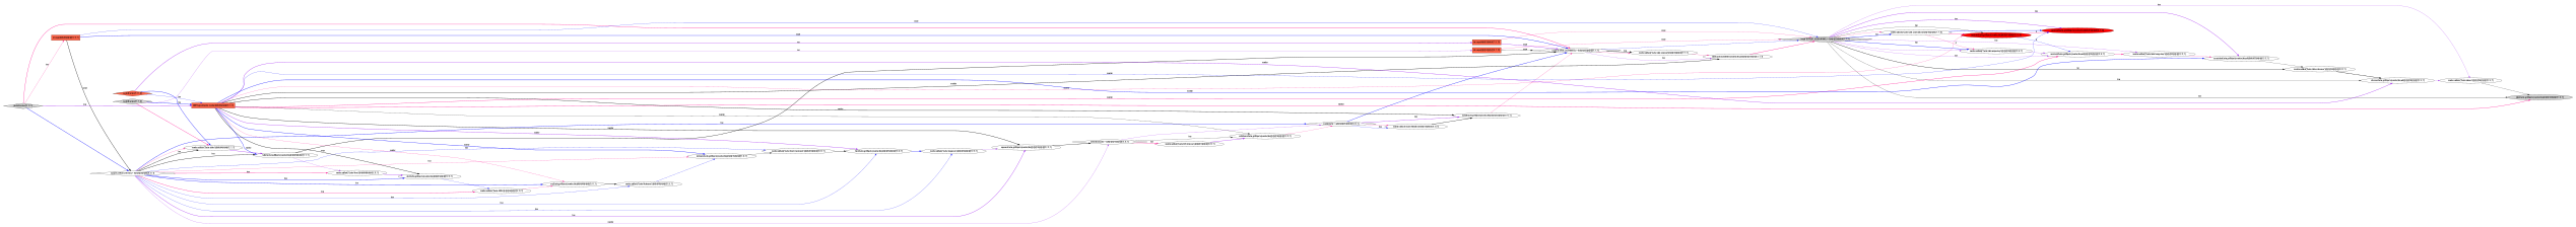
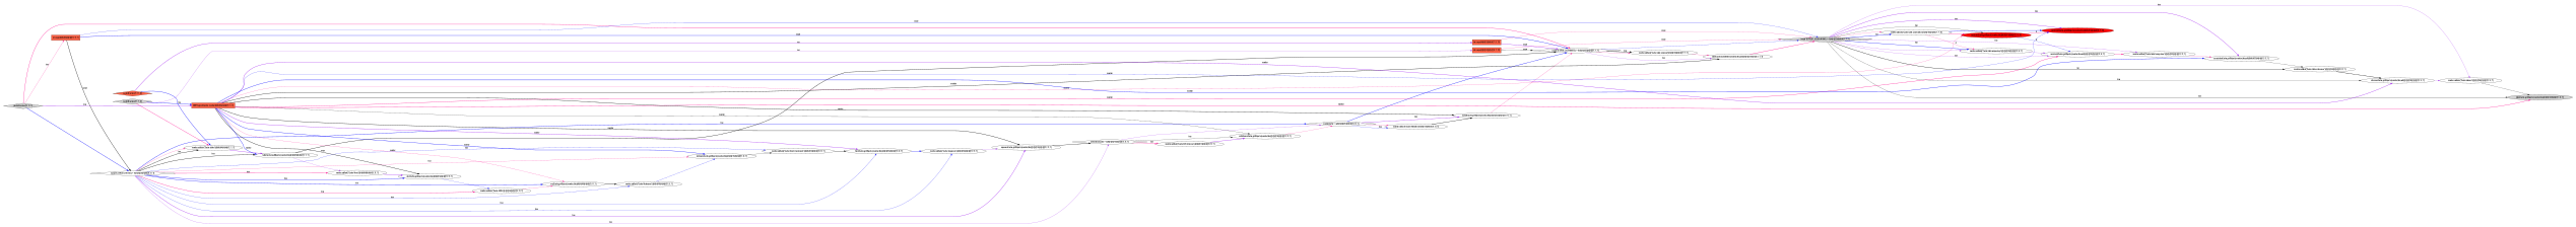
  digraph {
    fontname=Oswald
    rankdir=LR
    node [fillcolor=white fontname=Oswald shape=ellipse style=filled]
    edge [color=deeppink fontname=Oswald style=bold]
    n1 [fillcolor=red label="constraintCache.getObjects(monitor,this)@@@11@@@['1', '0', '0']"]
    n2 [fillcolor=red label="constraintCache.getAllObjects(monitor,this)@@@11@@@['0', '1', '0']"]
    n3 [label="constraintCache.getObjects(monitor,this,null)@@@31@@@['0', '0', '1']"]
    n4 [label="monitor.subTask(\"Cache table foreign keys\")@@@32@@@['0', '0', '1']"]
    n5 [label="monitor.subTask(\"Cache Sequences\")@@@14@@@['0', '0', '1']"]
    n6 [label="sequenceCache.getObjects(monitor,this)@@@15@@@['0', '0', '1']"]
    n7 [label="xmlSchemaCache != null@@@16@@@['0', '0', '1']" shape=diamond]
    n8 [label="tableCache.loadChildren(monitor,this,null)@@@27@@@['1', '1', '1']"]
    n9 [fillcolor=lightgray label="(scope & STRUCT_ASSOCIATIONS) != 0@@@29@@@['1', '1', '1']" shape=diamond]
    n10 [label="referenceCache.getObjects(monitor,this,null)@@@35@@@['0', '0', '1']"]
    n11 [label="monitor.subTask(\"Cache table constraints\")@@@10@@@['1', '1', '0']"]
    n12 [label="associationCache.getObjects(monitor,this,null)@@@33@@@['0', '0', '1']"]
    n13 [fillcolor=lightgray label="indexCache.getObjects(monitor,this)@@@37@@@['0', '0', '1']"]
    n14 [label="monitor.subTask(\"Cache table unique keys\")@@@30@@@['0', '0', '1']"]
    n15 [label="monitor.subTask(\"Cache indexes\")@@@36@@@['0', '0', '1']"]
    n16 [label="monitor.subTask(\"Cache table references\")@@@34@@@['0', '0', '1']"]
    n17 [label="moduleCache != null@@@20@@@['0', '0', '1']" shape=diamond]
    n18 [label="moduleCache.getObjects(monitor,this)@@@22@@@['0', '0', '1']"]
    n19 [label="(scope & STRUCT_ATTRIBUTES) != 0@@@25@@@['1', '1', '1']" shape=diamond]
    n20 [label="monitor.subTask(\"Cache Modules\")@@@21@@@['0', '0', '1']"]
    n21 [label="monitor.subTask(\"Cache table columns\")@@@26@@@['1', '1', '1']"]
    n22 [label="nicknameCache.getObjects(monitor,this)@@@11@@@['0', '0', '1']"]
    n23 [label="monitor.subTask(\"Cache Check Constraints\")@@@12@@@['0', '0', '1']"]
    n24 [label="checkCache.getObjects(monitor,this)@@@13@@@['0', '0', '1']"]
    n25 [fillcolor=tomato label="int scope@@@2@@@['0', '1', '0']" shape=box]
    n26 [label="monitor.subTask(\"Cache XML Schemas\")@@@17@@@['0', '0', '1']"]
    n27 [label="xmlSchemaCache.getObjects(monitor,this)@@@18@@@['0', '0', '1']"]
    n28 [label="monitor.subTask(\"Cache Views\")@@@6@@@['0', '0', '1']"]
    n29 [label="viewCache.getObjects(monitor,this)@@@7@@@['0', '0', '1']"]
    n30 [label="monitor.subTask(\"Cache MQTs\")@@@8@@@['0', '0', '1']"]
    n31 [label="mqtCache.getObjects(monitor,this)@@@9@@@['0', '0', '1']"]
    n32 [label="monitor.subTask(\"Cache Nicknames\")@@@10@@@['0', '0', '1']"]
    n33 [label="(scope & STRUCT_ENTITIES) != 0@@@3@@@['0', '0', '1']" shape=diamond]
    n34 [label="tableCache.loadObjects(monitor,this)@@@5@@@['1', '1', '1']"]
    n35 [label="monitor.subTask(\"Cache tables\")@@@4@@@['1', '1', '1']"]
    n36 [fillcolor=lightgray label="cacheStructure['0', '1', '0']" shape=diamond]
    n37 [fillcolor=tomato label="DBRProgressMonitor monitor@@@2@@@['1', '1', '1']" shape=box]
    n38 [fillcolor=tomato label="int scope@@@2@@@['1', '0', '0']" shape=box]
    n39 [fillcolor=lightgray label="cacheStructure['0', '0', '1']" shape=diamond]
    n40 [fillcolor=tomato label="int scope@@@2@@@['0', '0', '1']" shape=box]
    n41 [fillcolor=tomato label="cacheStructure['1', '0', '0']" shape=diamond]
    n1 -> n2 [label=0]
    n1 -> n3 [color=blue label=0 style=solid]
    n3 -> n4
    n4 -> n12 [style=solid]
    n5 -> n6 [color=purple style=solid]
    n6 -> n7 [color=black]
    n7 -> n17 [color=purple style=solid]
    n7 -> n26 [label=true style=solid]
    n7 -> n26 [style=solid]
    n7 -> n27 [color=black label=true style=solid]
    n8 -> n9
    n9 -> n1 [color=black label=true style=solid]
    n9 -> n2 [color=purple label=true]
    n9 -> n3 [color=purple label=true style=solid]
    n9 -> n4 [color=purple label=true style=solid]
    n9 -> n10 [color=black label=true style=solid]
    n9 -> n11 [style=solid]
    n9 -> n11 [color=blue label=true]
    n9 -> n12 [color=purple label=true]
    n9 -> n13 [color=black label=true style=solid]
    n9 -> n14 [color=purple style=solid]
    n9 -> n14 [color=blue label=true]
    n9 -> n15 [color=purple label=true style=solid]
    n9 -> n16 [color=black label=true]
    n10 -> n15 [color=purple style=solid]
    n11 -> n1
    n11 -> n2 [color=blue]
    n11 -> n14 [label=0 style=solid]
    n12 -> n16 [color=black style=solid]
    n14 -> n3 [color=purple style=solid]
    n15 -> n13 [color=black style=solid]
    n16 -> n10 [color=black]
    n17 -> n18 [color=purple label=true]
    n17 -> n19 [color=blue]
    n17 -> n20 [style=solid]
    n17 -> n20 [color=blue label=true style=solid]
    n18 -> n19 [style=solid]
    n19 -> n8 [color=purple label=true style=solid]
    n19 -> n9 [color=blue style=solid]
    n19 -> n21 [style=solid]
    n19 -> n21 [color=black label=true]
    n20 -> n18 [color=black]
    n21 -> n8 [style=solid]
    n22 -> n23 [color=black style=solid]
    n23 -> n24 [color=black]
    n24 -> n5 [color=blue]
    n25 -> n9 [label=scope style=solid]
    n25 -> n19 [color=black label=scope style=solid]
    n26 -> n27 [color=purple]
    n27 -> n17 [style=solid]
    n28 -> n29 [color=purple]
    n29 -> n30 [color=blue style=solid]
    n30 -> n31 [style=solid]
    n31 -> n32 [color=black]
    n32 -> n22 [color=blue style=solid]
    n33 -> n5 [color=blue label=true style=solid]
    n33 -> n6 [color=purple label=true]
-   n33 -> n7 [color=purple label=monitor style=solid]
+   n33 -> n7 [color=purple label=true style=solid]
    n33 -> n17 [color=blue label=true]
    n33 -> n22 [label=true style=solid]
    n33 -> n23 [color=blue label=true style=solid]
    n33 -> n24 [color=blue label=true style=solid]
    n33 -> n28 [label=true]
    n33 -> n29 [color=blue label=true]
    n33 -> n30 [label=true]
    n33 -> n31 [color=blue label=true]
    n33 -> n32 [color=blue label=true style=solid]
    n33 -> n34 [color=black label=true]
    n33 -> n35 [color=black label=true]
    n33 -> n35 [style=solid]
    n34 -> n19 [color=black]
    n34 -> n28 [color=purple style=solid]
    n35 -> n34 [color=purple]
    n36 -> n25 [color=purple label=true style=solid]
    n36 -> n35
    n36 -> n37 [color=blue label=true]
    n37 -> n1 [label=monitor style=solid]
    n37 -> n2 [color=blue label=monitor style=solid]
    n37 -> n3 [label=monitor]
    n37 -> n6 [color=black label=monitor]
    n37 -> n8 [color=black label=monitor]
    n37 -> n10 [color=purple label=monitor]
    n37 -> n12 [color=blue label=monitor]
    n37 -> n13 [label=monitor]
    n37 -> n18 [color=black label=monitor]
    n37 -> n22 [color=blue label=monitor]
    n37 -> n24 [color=purple label=monitor]
    n37 -> n27 [color=black label=monitor style=solid]
    n37 -> n29 [color=black label=scope]
    n37 -> n31 [label=monitor style=solid]
    n37 -> n34 [color=blue label=monitor]
    n38 -> n9 [label=scope style=solid]
    n38 -> n19 [color=purple label=scope]
    n39 -> n19
    n39 -> n33 [color=blue]
    n39 -> n37 [color=purple label=true]
    n39 -> n40 [label=true style=solid]
    n40 -> n9 [color=blue label=scope style=solid]
    n40 -> n19 [color=blue label=scope]
    n40 -> n33 [color=black label=scope]
    n41 -> n35 [color=blue]
-   n41 -> n37 [color=blue label=true style=solid]
    n41 -> n38 [color=purple label=true]
  }
